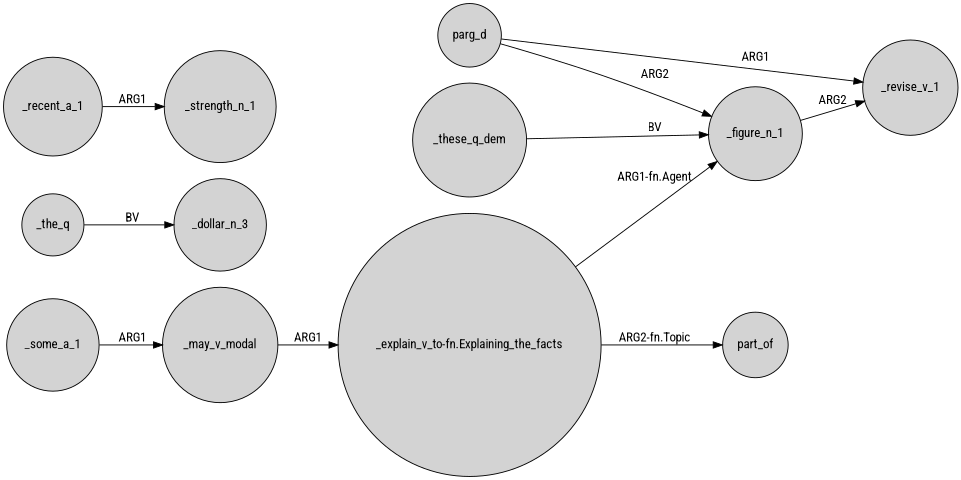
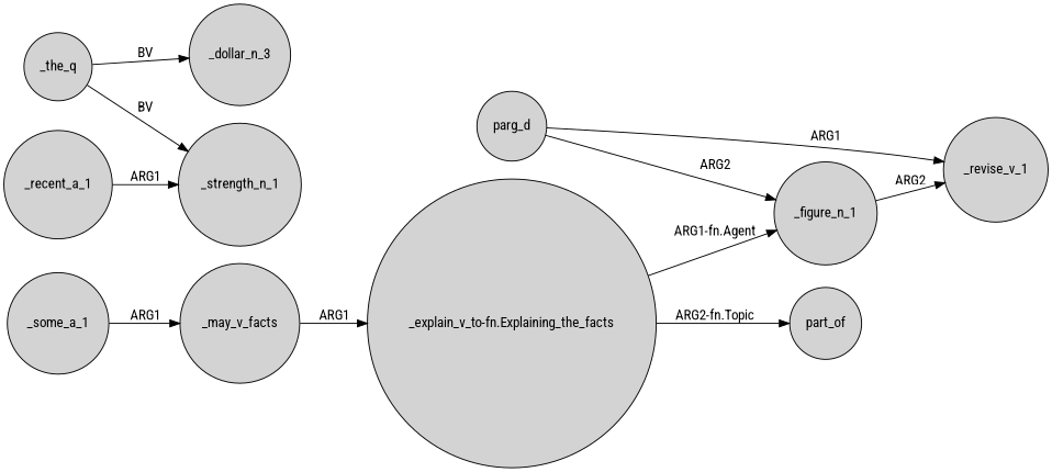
  digraph {
    fontname="Roboto Condensed"
    rankdir=LR
    node [fontname="Roboto Condensed" shape=circle style=filled]
    edge [fontname="Roboto Condensed"]
-   _these_q_dem
    _figure_n_1
    _revise_v_1
    n4 [label=_dollar_n_3]
    _the_q
    _strength_n_1
    parg_d
    n8 [label=_some_a_1]
-   _may_v_modal
+   _may_v_modal [label=_may_v_facts]
    "_explain_v_to-fn.Explaining_the_facts"
    part_of
    _recent_a_1
-   _these_q_dem -> _figure_n_1 [label=BV]
    _figure_n_1 -> _revise_v_1 [label=ARG2]
    _the_q -> n4 [label=BV]
+   _the_q -> _strength_n_1 [label=BV]
    parg_d -> _figure_n_1 [label=ARG2]
    parg_d -> _revise_v_1 [label=ARG1]
    n8 -> _may_v_modal [label=ARG1]
    _may_v_modal -> "_explain_v_to-fn.Explaining_the_facts" [label=ARG1]
    "_explain_v_to-fn.Explaining_the_facts" -> _figure_n_1 [label="ARG1-fn.Agent"]
    "_explain_v_to-fn.Explaining_the_facts" -> part_of [label="ARG2-fn.Topic"]
    _recent_a_1 -> _strength_n_1 [label=ARG1]
  }
